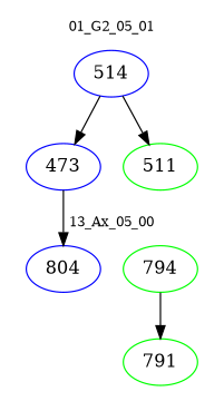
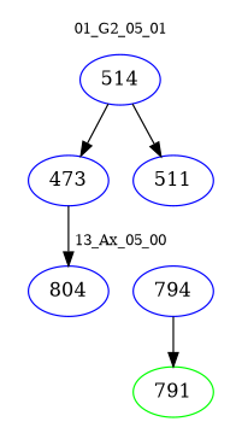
  digraph {
    node [color=blue]
    edge [color=black]
-   n1 [color=green label=794]
+   n1 [label=794]
    n2 [color=green label=791]
    n3 [label=804]
    n4 [label=514]
    n5 [label=473]
-   n6 [color=green label=511]
+   n6 [label=511]
    subgraph cluster_1 {
      color=white
      fontsize=10
      label="13_Ax_05_00"
      n1
      n2
      n3
    }
    subgraph cluster_2 {
      color=white
      fontsize=10
      label="01_G2_05_01"
      n4
      n5
      n6
    }
    n1 -> n2
    n4 -> n5
    n4 -> n6
    n5 -> n3
  }
